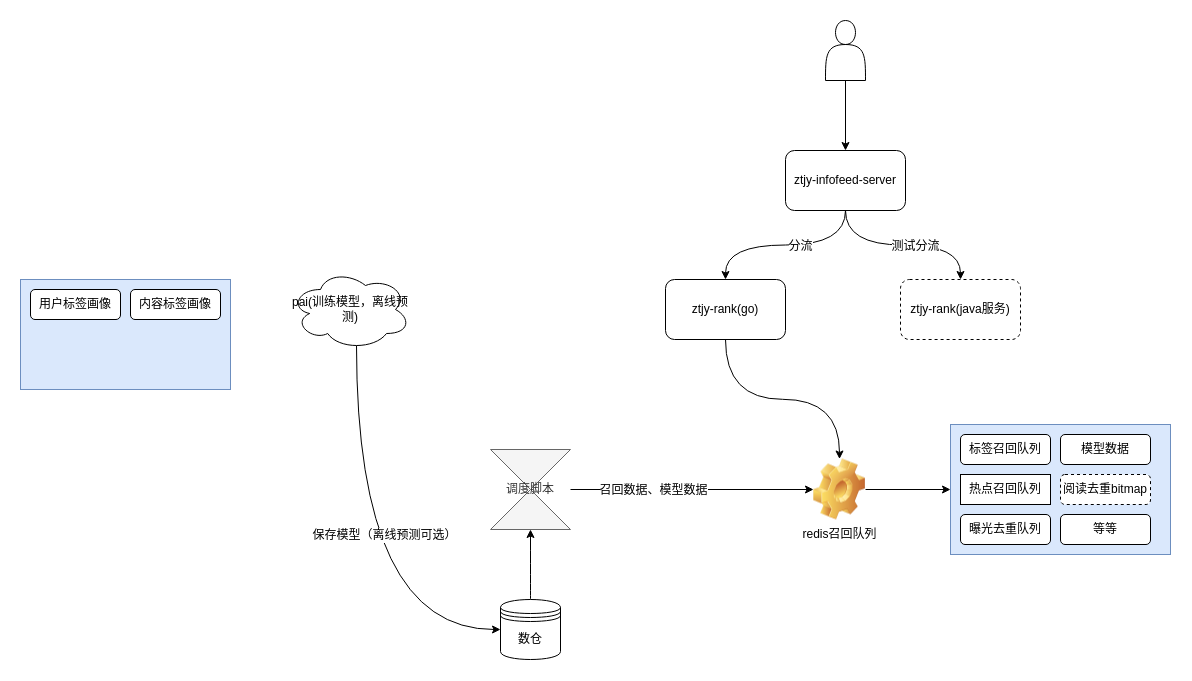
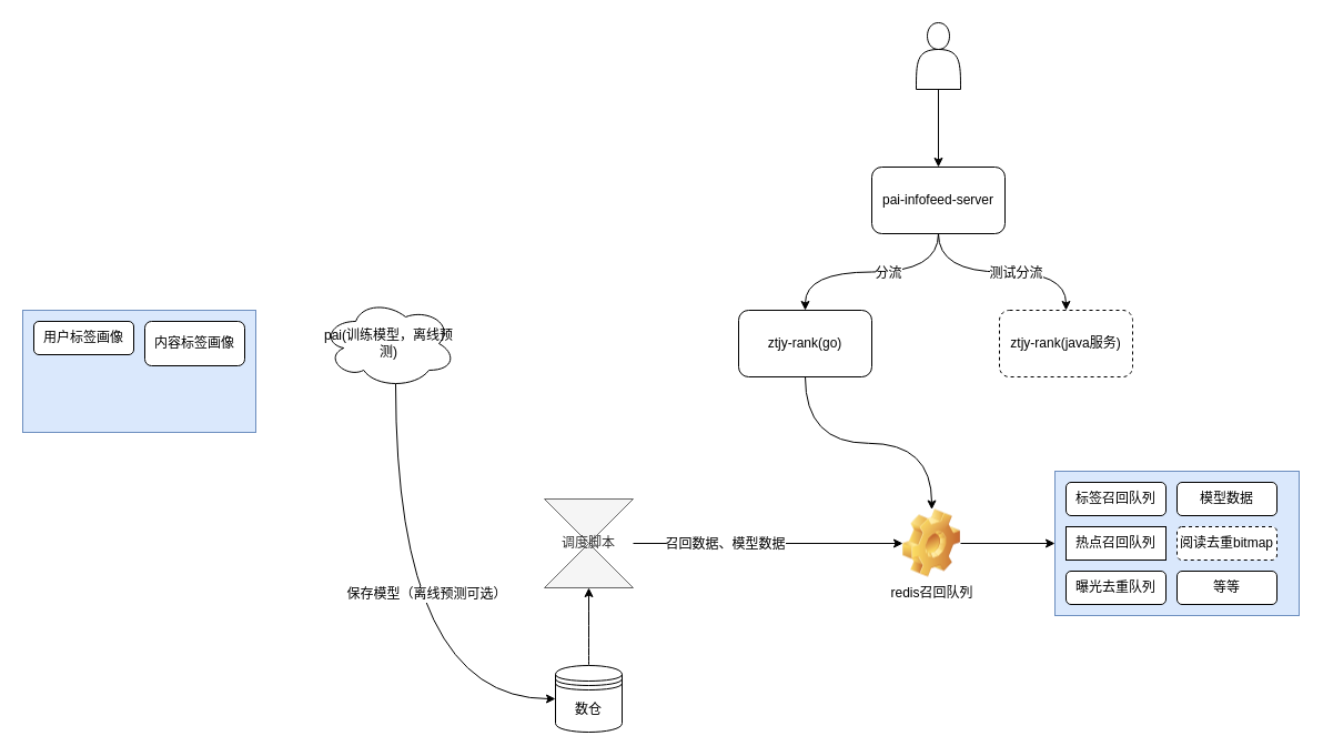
  <mxCell id="0" />
  <mxCell id="1" parent="0" />
  <mxCell id="2" value="" style="rounded=0;whiteSpace=wrap;html=1;shadow=0;strokeColor=#6c8ebf;fillColor=#dae8fc;" vertex="1" parent="1"><mxGeometry x="20" y="279" width="210" height="110" as="geometry" /></mxCell>
  <mxCell id="3" style="edgeStyle=orthogonalEdgeStyle;curved=1;rounded=0;orthogonalLoop=1;jettySize=auto;html=1;exitX=0.5;exitY=0;exitDx=0;exitDy=0;entryX=0.5;entryY=1;entryDx=0;entryDy=0;" edge="1" parent="1" source="4" target="19"><mxGeometry relative="1" as="geometry" /></mxCell>
  <mxCell id="4" value="数仓" style="shape=datastore;whiteSpace=wrap;html=1;" vertex="1" parent="1"><mxGeometry x="500" y="599" width="60" height="60" as="geometry" /></mxCell>
  <mxCell id="5" value="" style="edgeStyle=orthogonalEdgeStyle;rounded=0;orthogonalLoop=1;jettySize=auto;html=1;" edge="1" parent="1" source="6" target="11"><mxGeometry relative="1" as="geometry" /></mxCell>
  <mxCell id="6" value="" style="shape=actor;whiteSpace=wrap;html=1;" vertex="1" parent="1"><mxGeometry x="825" y="20" width="40" height="60" as="geometry" /></mxCell>
  <mxCell id="7" style="edgeStyle=orthogonalEdgeStyle;rounded=0;orthogonalLoop=1;jettySize=auto;html=1;exitX=0.5;exitY=1;exitDx=0;exitDy=0;entryX=0.5;entryY=0;entryDx=0;entryDy=0;curved=1;" edge="1" parent="1" source="11" target="13"><mxGeometry relative="1" as="geometry" /></mxCell>
  <mxCell id="8" value="分流" style="text;html=1;align=center;verticalAlign=middle;resizable=0;points=[];labelBackgroundColor=#ffffff;" vertex="1" connectable="0" parent="7"><mxGeometry x="-0.287" y="1" relative="1" as="geometry"><mxPoint x="-13" as="offset" /></mxGeometry></mxCell>
  <mxCell id="9" style="edgeStyle=orthogonalEdgeStyle;curved=1;rounded=0;orthogonalLoop=1;jettySize=auto;html=1;exitX=0.5;exitY=1;exitDx=0;exitDy=0;" edge="1" parent="1" source="11" target="14"><mxGeometry relative="1" as="geometry" /></mxCell>
  <mxCell id="10" value="测试分流" style="text;html=1;align=center;verticalAlign=middle;resizable=0;points=[];labelBackgroundColor=#ffffff;" vertex="1" connectable="0" parent="9"><mxGeometry x="0.133" y="-1" relative="1" as="geometry"><mxPoint as="offset" /></mxGeometry></mxCell>
- <mxCell id="11" value="ztjy-infofeed-server" style="rounded=1;whiteSpace=wrap;html=1;" vertex="1" parent="1"><mxGeometry x="785" y="150" width="120" height="60" as="geometry" /></mxCell>
+ <mxCell id="11" value="pai-infofeed-server" style="rounded=1;whiteSpace=wrap;html=1;" vertex="1" parent="1"><mxGeometry x="785" y="150" width="120" height="60" as="geometry" /></mxCell>
  <mxCell id="12" style="edgeStyle=orthogonalEdgeStyle;curved=1;rounded=0;orthogonalLoop=1;jettySize=auto;html=1;exitX=0.5;exitY=1;exitDx=0;exitDy=0;" edge="1" parent="1" source="13" target="16"><mxGeometry relative="1" as="geometry" /></mxCell>
  <mxCell id="13" value="ztjy-rank(go)" style="rounded=1;whiteSpace=wrap;html=1;" vertex="1" parent="1"><mxGeometry x="665" y="279" width="120" height="60" as="geometry" /></mxCell>
  <mxCell id="14" value="ztjy-rank(java服务)" style="rounded=1;whiteSpace=wrap;html=1;dashed=1;" vertex="1" parent="1"><mxGeometry x="900" y="279" width="120" height="60" as="geometry" /></mxCell>
  <mxCell id="15" style="edgeStyle=none;rounded=0;orthogonalLoop=1;jettySize=auto;html=1;exitX=1;exitY=0.5;exitDx=0;exitDy=0;entryX=0;entryY=0.5;entryDx=0;entryDy=0;fontColor=#000000;" edge="1" parent="1" source="16" target="24"><mxGeometry relative="1" as="geometry" /></mxCell>
  <mxCell id="16" value="redis召回队列" style="shape=image;html=1;verticalLabelPosition=bottom;labelBackgroundColor=#ffffff;verticalAlign=top;imageAspect=1;aspect=fixed;image=img/clipart/Gear_128x128.png;rounded=1;" vertex="1" parent="1"><mxGeometry x="813" y="458.5" width="52" height="61" as="geometry" /></mxCell>
  <mxCell id="17" style="rounded=0;orthogonalLoop=1;jettySize=auto;html=1;exitX=1;exitY=0.5;exitDx=0;exitDy=0;" edge="1" parent="1" source="19" target="16"><mxGeometry relative="1" as="geometry" /></mxCell>
  <mxCell id="18" value="召回数据、模型数据" style="text;html=1;align=center;verticalAlign=middle;resizable=0;points=[];labelBackgroundColor=#ffffff;" vertex="1" connectable="0" parent="17"><mxGeometry x="-0.451" relative="1" as="geometry"><mxPoint x="15" as="offset" /></mxGeometry></mxCell>
  <mxCell id="19" value="调度脚本" style="shape=collate;whiteSpace=wrap;html=1;rounded=1;fillColor=#f5f5f5;strokeColor=#666666;fontColor=#333333;" vertex="1" parent="1"><mxGeometry x="490" y="449" width="80" height="80" as="geometry" /></mxCell>
  <mxCell id="20" style="edgeStyle=orthogonalEdgeStyle;rounded=0;orthogonalLoop=1;jettySize=auto;html=1;exitX=0.55;exitY=0.95;exitDx=0;exitDy=0;exitPerimeter=0;entryX=0;entryY=0.5;entryDx=0;entryDy=0;curved=1;" edge="1" parent="1" source="22" target="4"><mxGeometry relative="1" as="geometry"><Array as="points"><mxPoint x="356" y="629" /></Array></mxGeometry></mxCell>
  <mxCell id="21" value="保存模型（离线预测可选）" style="text;html=1;align=center;verticalAlign=middle;resizable=0;points=[];labelBackgroundColor=#ffffff;fontColor=#000000;" vertex="1" connectable="0" parent="20"><mxGeometry x="-0.115" y="27" relative="1" as="geometry"><mxPoint as="offset" /></mxGeometry></mxCell>
  <mxCell id="22" value="pai(训练模型，离线预测)" style="ellipse;shape=cloud;whiteSpace=wrap;html=1;rounded=1;shadow=0;strokeColor=#000000;fillColor=#ffffff;" vertex="1" parent="1"><mxGeometry x="290" y="269" width="120" height="80" as="geometry" /></mxCell>
  <mxCell id="23" value="" style="group" vertex="1" connectable="0" parent="1"><mxGeometry x="950" y="424" width="220" height="130" as="geometry" /></mxCell>
  <mxCell id="24" value="" style="rounded=0;whiteSpace=wrap;html=1;shadow=0;strokeColor=#6c8ebf;fillColor=#dae8fc;" vertex="1" parent="23"><mxGeometry width="220" height="130" as="geometry" /></mxCell>
  <mxCell id="25" value="标签召回队列" style="rounded=1;whiteSpace=wrap;html=1;shadow=0;strokeColor=#000000;fillColor=#ffffff;fontColor=#000000;" vertex="1" parent="23"><mxGeometry x="10" y="10" width="90" height="30" as="geometry" /></mxCell>
  <mxCell id="26" value="模型数据" style="rounded=1;whiteSpace=wrap;html=1;shadow=0;strokeColor=#000000;fillColor=#ffffff;fontColor=#000000;" vertex="1" parent="23"><mxGeometry x="110" y="10" width="90" height="30" as="geometry" /></mxCell>
  <mxCell id="27" value="热点召回队列" style="whiteSpace=wrap;html=1;shadow=0;strokeColor=#000000;fillColor=#ffffff;fontColor=#000000;rounded=0;" vertex="1" parent="23"><mxGeometry x="10" y="50" width="90" height="30" as="geometry" /></mxCell>
  <mxCell id="28" value="阅读去重bitmap" style="rounded=1;whiteSpace=wrap;html=1;shadow=0;strokeColor=#000000;fillColor=#ffffff;fontColor=#000000;dashed=1;" vertex="1" parent="23"><mxGeometry x="110" y="50" width="90" height="30" as="geometry" /></mxCell>
  <mxCell id="29" value="曝光去重队列" style="rounded=1;whiteSpace=wrap;html=1;shadow=0;strokeColor=#000000;fillColor=#ffffff;fontColor=#000000;" vertex="1" parent="23"><mxGeometry x="10" y="90" width="90" height="30" as="geometry" /></mxCell>
  <mxCell id="30" value="等等" style="rounded=1;whiteSpace=wrap;html=1;shadow=0;strokeColor=#000000;fillColor=#ffffff;fontColor=#000000;" vertex="1" parent="23"><mxGeometry x="110" y="90" width="90" height="30" as="geometry" /></mxCell>
  <mxCell id="31" value="用户标签画像" style="rounded=1;whiteSpace=wrap;html=1;shadow=0;strokeColor=#000000;fillColor=#ffffff;fontColor=#000000;" vertex="1" parent="1"><mxGeometry x="30" y="289" width="90" height="30" as="geometry" /></mxCell>
- <mxCell id="32" value="内容标签画像" style="rounded=1;whiteSpace=wrap;html=1;shadow=0;strokeColor=#000000;fillColor=#ffffff;fontColor=#000000;" vertex="1" parent="1"><mxGeometry x="130" y="289" width="90" height="30" as="geometry" /></mxCell>
+ <mxCell id="32" value="内容标签画像" style="rounded=1;whiteSpace=wrap;html=1;shadow=0;strokeColor=#000000;fillColor=#ffffff;fontColor=#000000;" vertex="1" parent="1"><mxGeometry x="130" y="289" width="90" height="40" as="geometry" /></mxCell>
